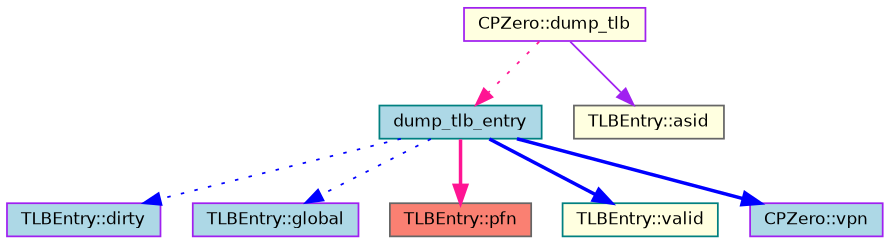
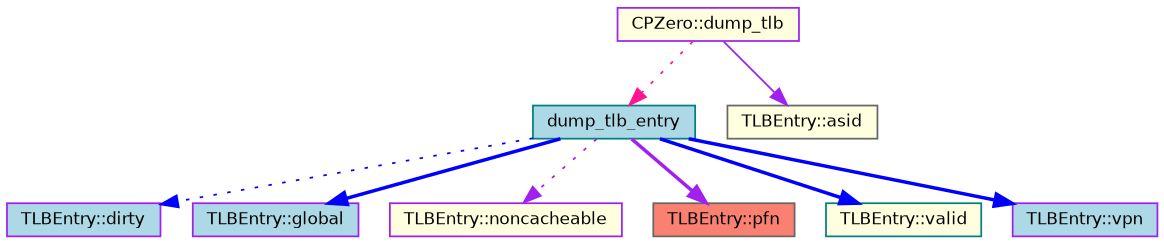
  digraph {
    fontname="DejaVu Sans"
    rankdir=TB
    node [color=purple fillcolor=lightyellow fontname="DejaVu Sans" fontsize=10 shape=record style=filled]
    edge [color=blue fontname="DejaVu Sans" fontsize=10 labelfontname=FreeSans labelfontsize=10 style=bold]
    n1 [fontcolor=black height=0.2 label="CPZero::dump_tlb" width=0.4]
    n2 [color=teal fillcolor=lightblue height=0.2 label=dump_tlb_entry width=0.4]
    n3 [color=gray40 height=0.2 label="TLBEntry::asid" width=0.4]
    n4 [fillcolor=lightblue height=0.2 label="TLBEntry::dirty" width=0.4]
    n5 [fillcolor=lightblue height=0.2 label="TLBEntry::global" width=0.4]
+   n6 [height=0.2 label="TLBEntry::noncacheable" width=0.4]
    n7 [color=gray40 fillcolor=salmon height=0.2 label="TLBEntry::pfn" width=0.4]
    n8 [color=teal height=0.2 label="TLBEntry::valid" width=0.4]
-   n9 [fillcolor=lightblue height=0.2 label="CPZero::vpn" width=0.4]
+   n9 [fillcolor=lightblue height=0.2 label="TLBEntry::vpn" width=0.4]
    n1 -> n2 [color=deeppink style=dotted]
    n1 -> n3 [color=purple style=solid]
    n2 -> n4 [style=dotted]
-   n2 -> n5 [style=dotted]
-   n2 -> n7 [color=deeppink]
+   n2 -> n5
+   n2 -> n6 [color=purple style=dotted]
+   n2 -> n7 [color=purple]
    n2 -> n8
    n2 -> n9
  }
